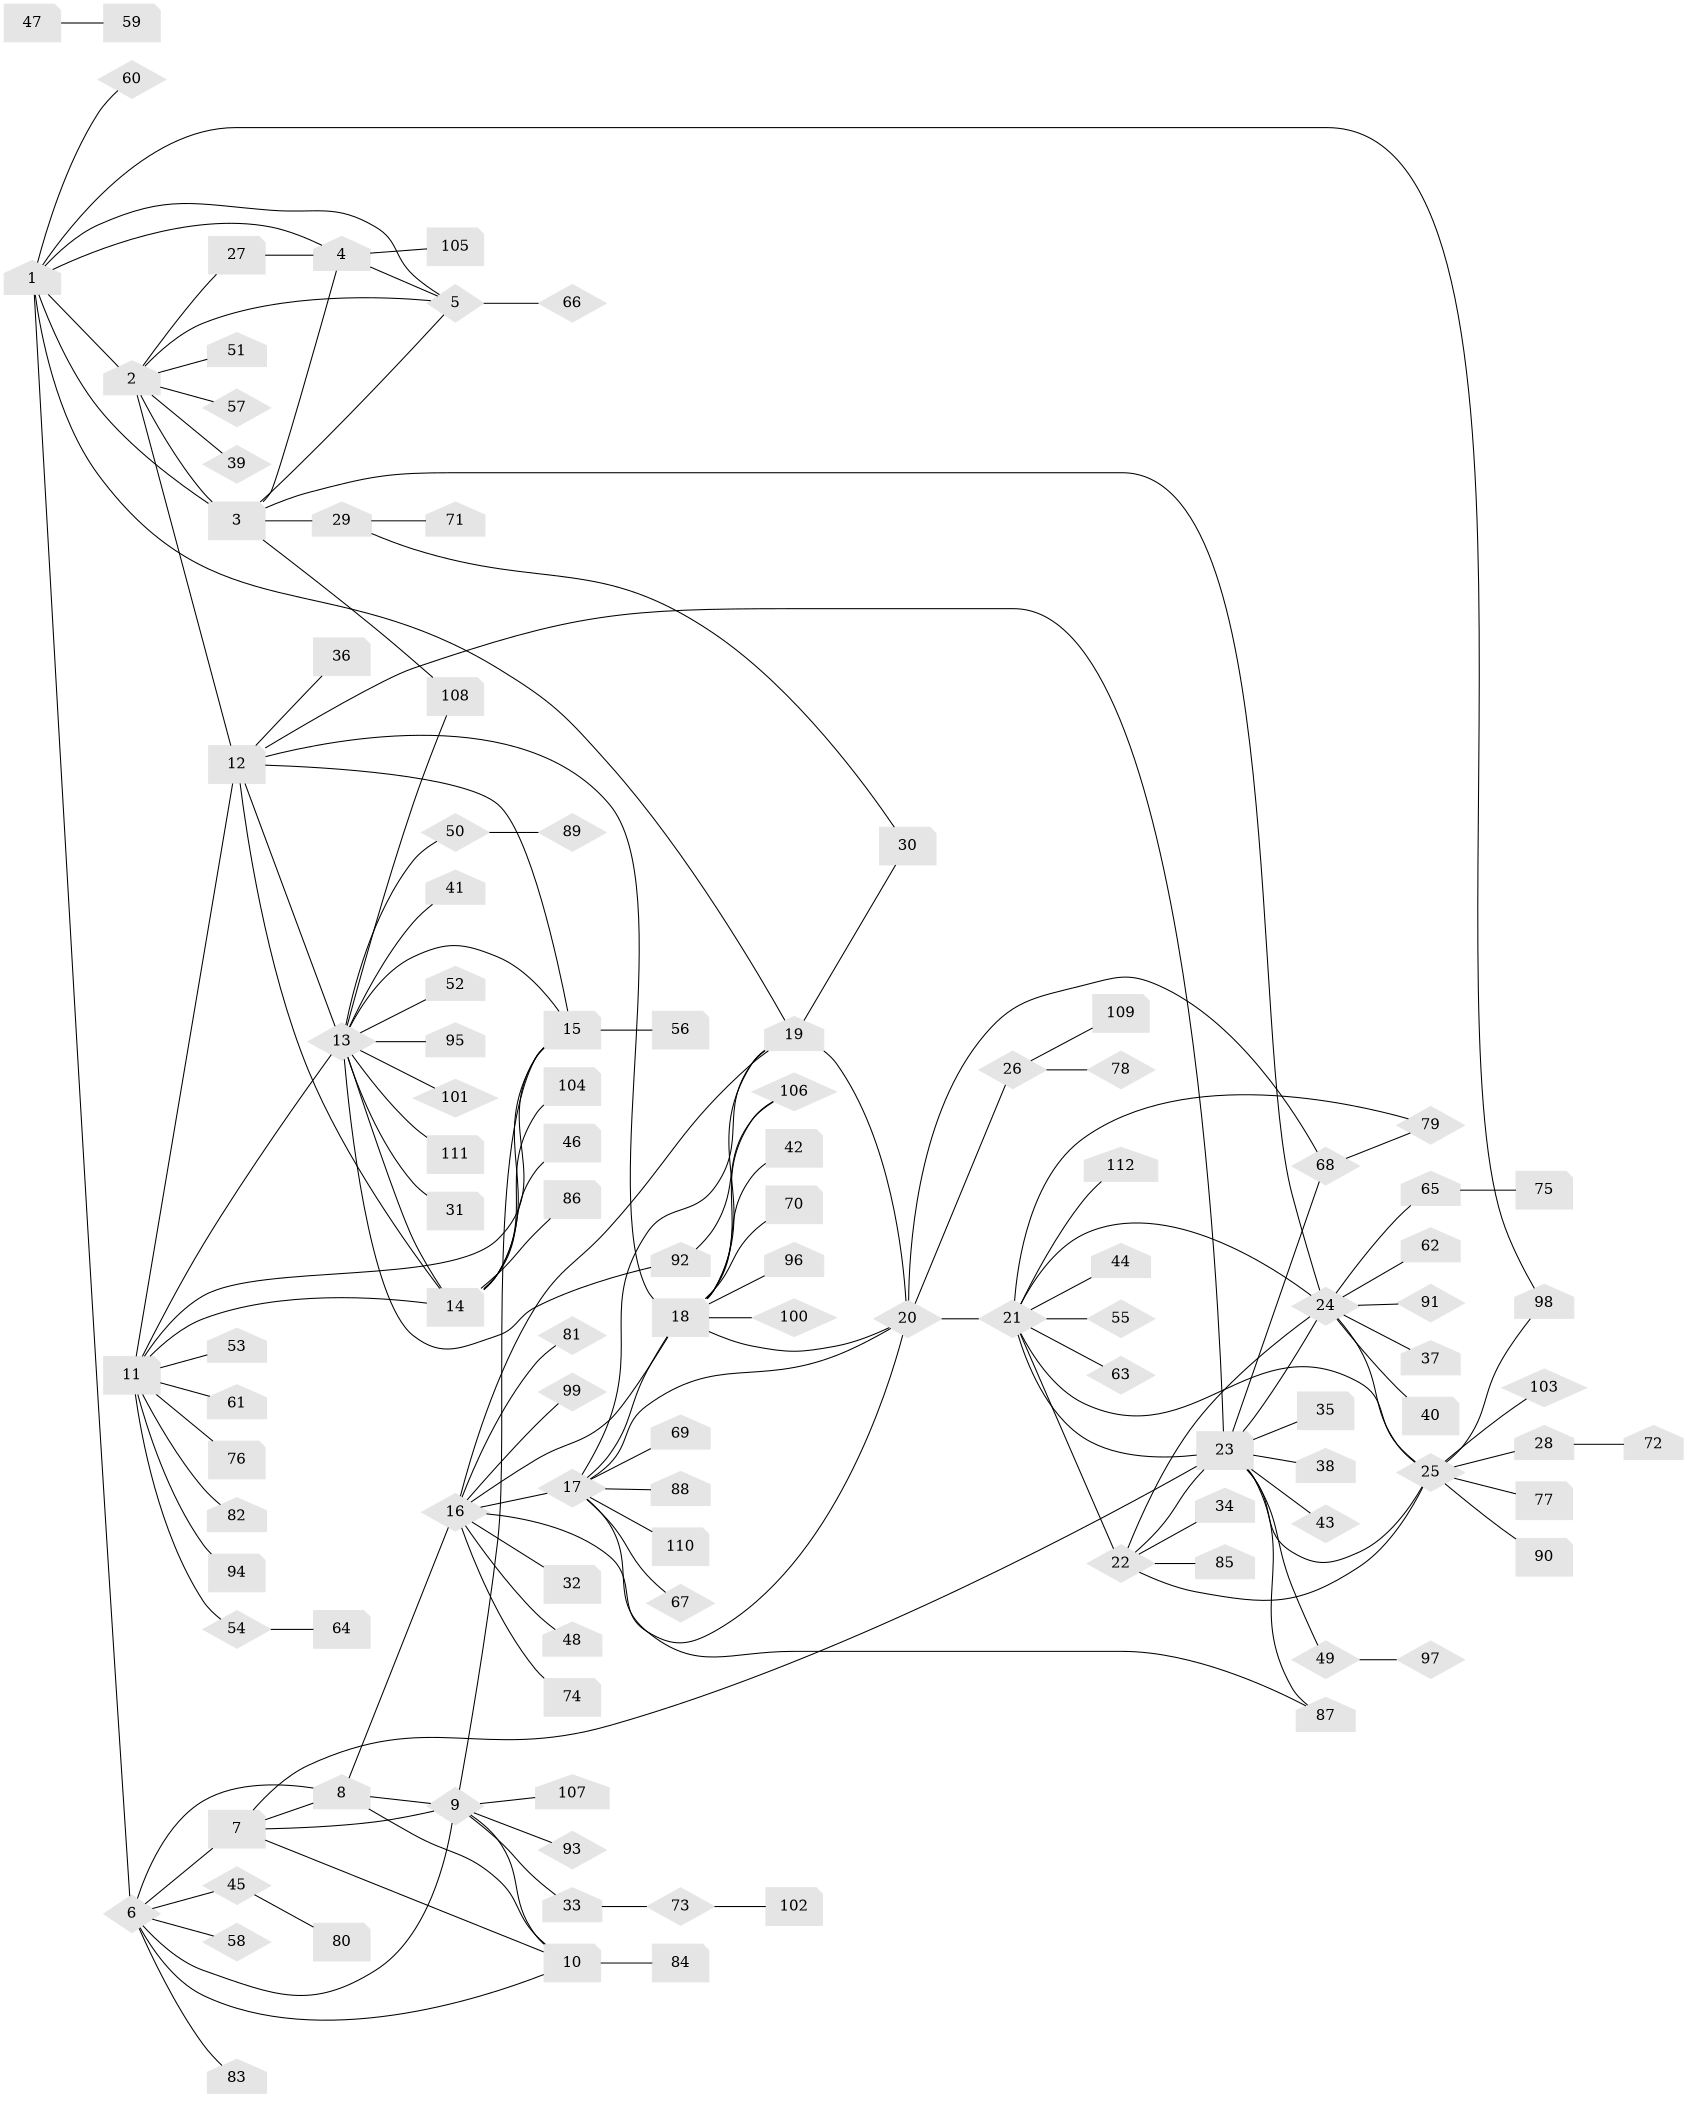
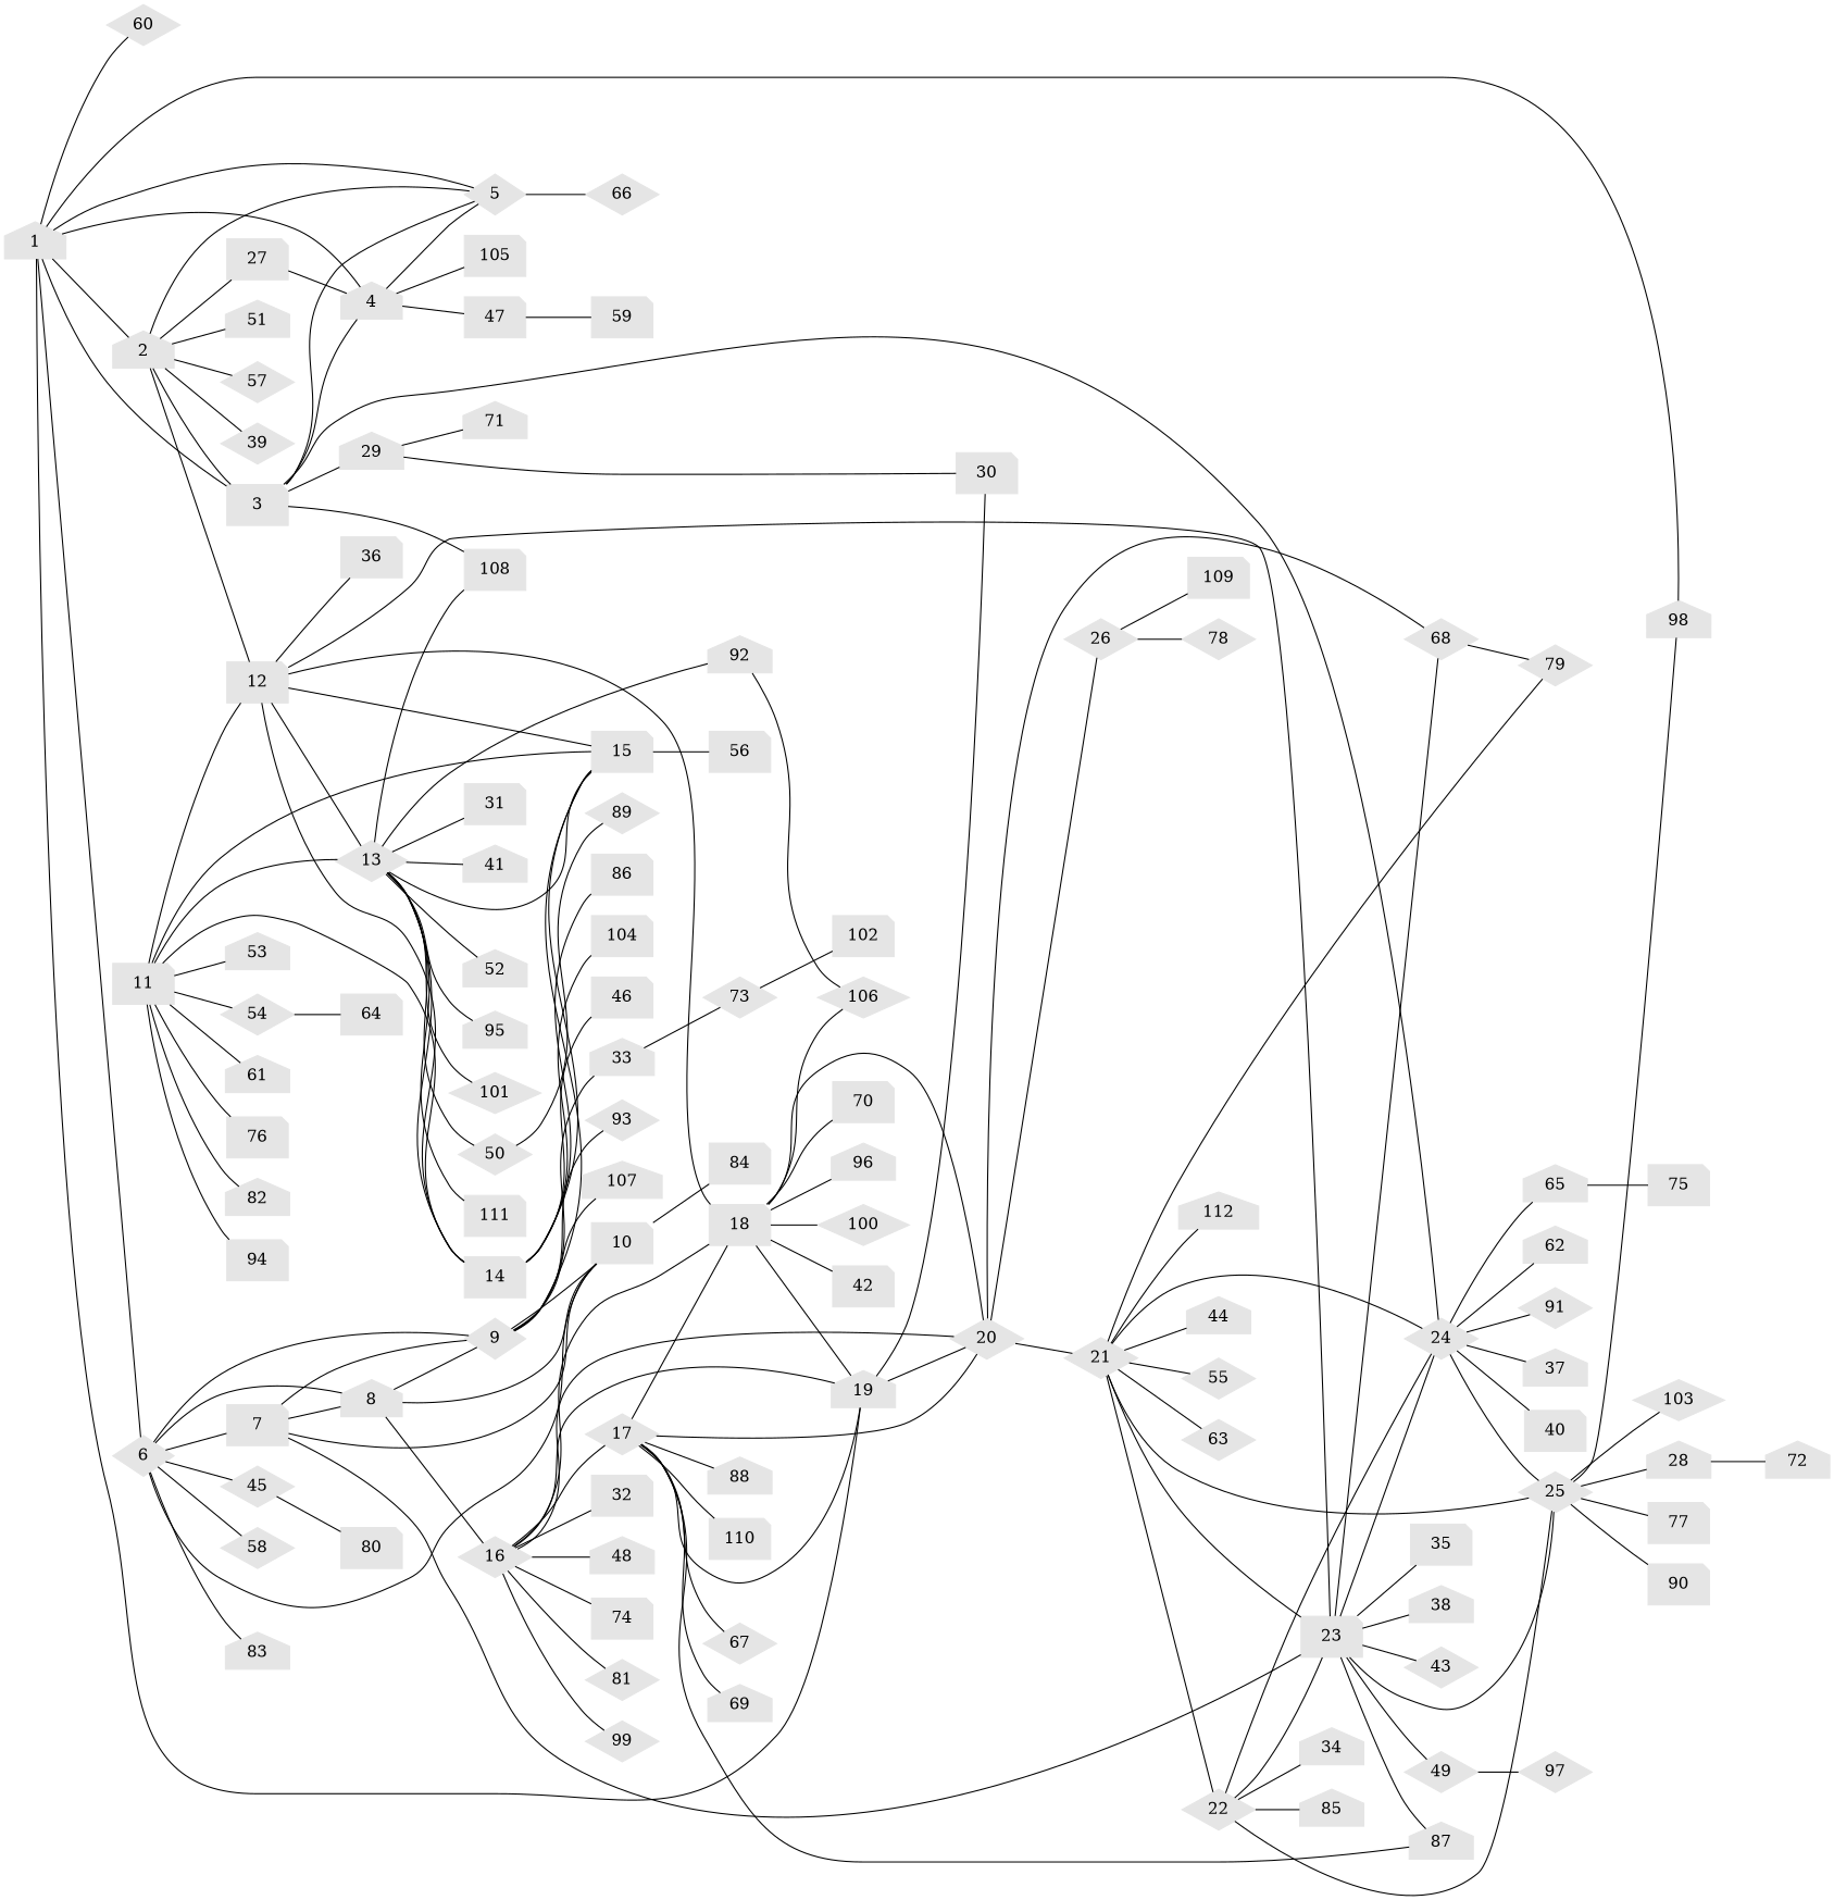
  graph {
    rankdir=LR
    node [color=gray90 shape=note style=filled]
    1 [shape=house]
    2 [shape=house]
    3
    4 [shape=house]
    5 [shape=diamond]
    6 [shape=diamond]
    19 [shape=house]
    60 [shape=diamond]
    98 [shape=house]
    12
    27
    39 [shape=diamond]
    51 [shape=house]
    57 [shape=diamond]
    24 [shape=diamond]
    29 [shape=house]
    108
    47
    105
    66 [shape=diamond]
    7
    8 [shape=house]
    9 [shape=diamond]
    10
    45 [shape=diamond]
    58 [shape=diamond]
    83 [shape=house]
    20 [shape=diamond]
    30
    23
    15
    13 [shape=diamond]
    14
    18
    36
    25 [shape=diamond]
    37 [shape=house]
    40
    62 [shape=house]
    65 [shape=house]
    91 [shape=diamond]
    71 [shape=house]
    59
    16 [shape=diamond]
    33 [shape=house]
    93 [shape=diamond]
    107 [shape=house]
    84
    80
    87 [shape=house]
    68 [shape=diamond]
    35
    38 [shape=house]
    43 [shape=diamond]
    49 [shape=diamond]
    17 [shape=diamond]
    32
    48 [shape=house]
    74
    81 [shape=diamond]
    99 [shape=diamond]
    56
    73 [shape=diamond]
    11
    53 [shape=house]
    54 [shape=diamond]
    61 [shape=house]
    76
    82 [shape=house]
    94
    31
    41 [shape=house]
    50 [shape=diamond]
    52 [shape=house]
    92 [shape=house]
    95 [shape=house]
    101 [shape=diamond]
    111
    46
    86
    104
    64
    42
    70
    96 [shape=house]
    100 [shape=diamond]
    106 [shape=diamond]
    89 [shape=diamond]
    67 [shape=diamond]
    69 [shape=house]
    88 [shape=house]
    110
    21 [shape=diamond]
    26 [shape=diamond]
    22 [shape=diamond]
    44 [shape=house]
    55 [shape=diamond]
    63 [shape=diamond]
    79 [shape=diamond]
    112 [shape=house]
    78 [shape=diamond]
    109
    34 [shape=house]
    85 [shape=house]
    28 [shape=house]
    77
    90
    103 [shape=diamond]
    97 [shape=diamond]
    75
    72 [shape=house]
    102
    1 -- 2
    1 -- 3
    1 -- 4
    1 -- 5
    1 -- 6
    1 -- 19
    1 -- 60
    1 -- 98
    2 -- 3
    2 -- 5
    2 -- 12
    2 -- 27
    2 -- 39
    2 -- 51
    2 -- 57
    3 -- 4
    3 -- 5
    3 -- 24
    3 -- 29
    3 -- 108
    4 -- 5
+   4 -- 47
    4 -- 105
    5 -- 66
    6 -- 7
    6 -- 8
    6 -- 9
    6 -- 10
    6 -- 45
    6 -- 58
    6 -- 83
    19 -- 20
    19 -- 30
    12 -- 23
    12 -- 15
    12 -- 13
    12 -- 14
    12 -- 18
    12 -- 36
    27 -- 4
    24 -- 25
    24 -- 37
    24 -- 40
    24 -- 62
    24 -- 65
    24 -- 91
    29 -- 30
    29 -- 71
    47 -- 59
    7 -- 8
    7 -- 9
    7 -- 10
    7 -- 23
    8 -- 9
    8 -- 10
    8 -- 16
    9 -- 10
    9 -- 15
    9 -- 33
    9 -- 93
    9 -- 107
    10 -- 84
    45 -- 80
    20 -- 68
    20 -- 21
    20 -- 26
    23 -- 24
    23 -- 25
    23 -- 87
    23 -- 68
    23 -- 35
    23 -- 38
    23 -- 43
    23 -- 49
    15 -- 56
    13 -- 108
    13 -- 15
    13 -- 14
    13 -- 31
    13 -- 41
    13 -- 50
    13 -- 52
    13 -- 92
    13 -- 95
    13 -- 101
    13 -- 111
    14 -- 15
    14 -- 46
    14 -- 86
    14 -- 104
    18 -- 19
    18 -- 20
    18 -- 42
    18 -- 70
    18 -- 96
    18 -- 100
    18 -- 106
    25 -- 98
    25 -- 28
    25 -- 77
    25 -- 90
    25 -- 103
    65 -- 75
    16 -- 19
    16 -- 20
    16 -- 18
    16 -- 17
    16 -- 32
    16 -- 48
    16 -- 74
    16 -- 81
    16 -- 99
    33 -- 73
    68 -- 79
    49 -- 97
    17 -- 19
    17 -- 20
    17 -- 18
    17 -- 87
    17 -- 67
    17 -- 69
    17 -- 88
    17 -- 110
    73 -- 102
    11 -- 12
    11 -- 15
    11 -- 13
    11 -- 14
    11 -- 53
    11 -- 54
    11 -- 61
    11 -- 76
    11 -- 82
    11 -- 94
    54 -- 64
    50 -- 89
    92 -- 106
    21 -- 24
    21 -- 23
    21 -- 25
    21 -- 22
    21 -- 44
    21 -- 55
    21 -- 63
    21 -- 79
    21 -- 112
    26 -- 78
    26 -- 109
    22 -- 24
    22 -- 23
    22 -- 25
    22 -- 34
    22 -- 85
    28 -- 72
  }
